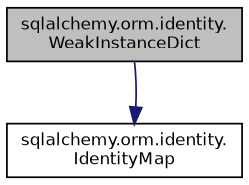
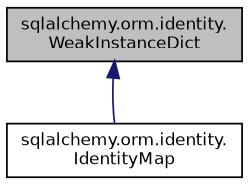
  digraph {
    node [color=black fontname=Helvetica fontsize=10 shape=record style=filled]
    n1 [fillcolor=grey75 fontcolor=black height=0.2 label="sqlalchemy.orm.identity.\lWeakInstanceDict" width=0.4]
    n2 [fillcolor=white height=0.2 label="sqlalchemy.orm.identity.\lIdentityMap" width=0.4]
-   n2 -> n1 [color=midnightblue dir=back fontname=Helvetica fontsize=10 labelfontname=Helvetica labelfontsize=10 style=solid]
+   n1 -> n2 [color=midnightblue dir=back fontname=Helvetica fontsize=10 labelfontname=Helvetica labelfontsize=10 style=solid]
  }
